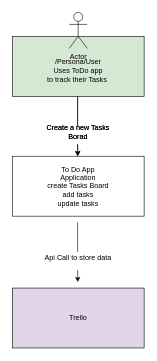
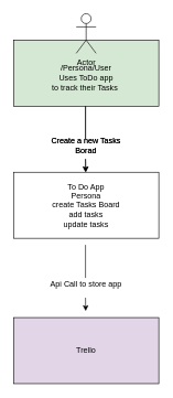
  <mxCell id="0" />
  <mxCell id="1" parent="0" />
- <mxCell id="2" value="To Do App&lt;br&gt;Application&lt;br&gt;create Tasks Board&lt;br&gt;add tasks&lt;br&gt;update tasks" style="rounded=0;whiteSpace=wrap;html=1;" parent="1" vertex="1"><mxGeometry x="20" y="260" width="220" height="100" as="geometry" /></mxCell>
+ <mxCell id="2" value="To Do App&lt;br&gt;Persona&lt;br&gt;create Tasks Board&lt;br&gt;add tasks&lt;br&gt;update tasks" style="rounded=0;whiteSpace=wrap;html=1;" parent="1" vertex="1"><mxGeometry x="20" y="260" width="220" height="100" as="geometry" /></mxCell>
  <mxCell id="3" value="Trello" style="rounded=0;whiteSpace=wrap;html=1;fillColor=#e1d5e7;" parent="1" vertex="1"><mxGeometry x="20" y="480" width="220" height="100" as="geometry" /></mxCell>
  <mxCell id="4" value="&lt;br&gt;/Persona/User&lt;br&gt;Uses ToDo app&lt;br&gt;to track their Tasks&amp;nbsp;" style="rounded=0;whiteSpace=wrap;html=1;fillColor=#d5e8d4;" parent="1" vertex="1"><mxGeometry x="20" y="60" width="220" height="100" as="geometry" /></mxCell>
  <mxCell id="5" value="Actor" style="shape=umlActor;verticalLabelPosition=bottom;verticalAlign=top;html=1;outlineConnect=0;" parent="1" vertex="1"><mxGeometry x="115" y="20" width="30" height="60" as="geometry" /></mxCell>
  <mxCell id="6" value="" style="endArrow=none;html=1;" parent="1" edge="1"><mxGeometry width="50" height="50" relative="1" as="geometry"><mxPoint x="129" y="210" as="sourcePoint" /><mxPoint x="129" y="160" as="targetPoint" /></mxGeometry></mxCell>
  <mxCell id="7" value="Create a new Tasks Borad&lt;br&gt;" style="text;html=1;strokeColor=none;fillColor=none;align=center;verticalAlign=middle;whiteSpace=wrap;rounded=0;" parent="1" vertex="1"><mxGeometry x="65" y="210" width="130" height="20" as="geometry" /></mxCell>
  <mxCell id="8" value="" style="endArrow=classic;html=1;" parent="1" target="2" edge="1"><mxGeometry width="50" height="50" relative="1" as="geometry"><mxPoint x="129" y="240" as="sourcePoint" /><mxPoint x="79" y="240" as="targetPoint" /></mxGeometry></mxCell>
  <mxCell id="9" value="" style="endArrow=none;html=1;" parent="1" edge="1"><mxGeometry width="50" height="50" relative="1" as="geometry"><mxPoint x="129" y="210" as="sourcePoint" /><mxPoint x="129" y="160" as="targetPoint" /></mxGeometry></mxCell>
  <mxCell id="10" value="Create a new Tasks Borad&lt;br&gt;" style="text;html=1;strokeColor=none;fillColor=none;align=center;verticalAlign=middle;whiteSpace=wrap;rounded=0;" parent="1" vertex="1"><mxGeometry x="65" y="210" width="130" height="20" as="geometry" /></mxCell>
  <mxCell id="11" value="" style="endArrow=classic;html=1;" parent="1" edge="1"><mxGeometry width="50" height="50" relative="1" as="geometry"><mxPoint x="129" y="240" as="sourcePoint" /><mxPoint x="129.286" y="260" as="targetPoint" /></mxGeometry></mxCell>
  <mxCell id="12" value="" style="endArrow=none;html=1;" parent="1" edge="1"><mxGeometry width="50" height="50" relative="1" as="geometry"><mxPoint x="129" y="420" as="sourcePoint" /><mxPoint x="129" y="370" as="targetPoint" /></mxGeometry></mxCell>
- <mxCell id="13" value="Api Call to store data" style="text;html=1;strokeColor=none;fillColor=none;align=center;verticalAlign=middle;whiteSpace=wrap;rounded=0;" parent="1" vertex="1"><mxGeometry x="65" y="420" width="130" height="20" as="geometry" /></mxCell>
+ <mxCell id="13" value="Api Call to store app" style="text;html=1;strokeColor=none;fillColor=none;align=center;verticalAlign=middle;whiteSpace=wrap;rounded=0;" parent="1" vertex="1"><mxGeometry x="65" y="420" width="130" height="20" as="geometry" /></mxCell>
  <mxCell id="14" value="" style="endArrow=classic;html=1;" parent="1" edge="1"><mxGeometry width="50" height="50" relative="1" as="geometry"><mxPoint x="129" y="450" as="sourcePoint" /><mxPoint x="129.286" y="470" as="targetPoint" /></mxGeometry></mxCell>
